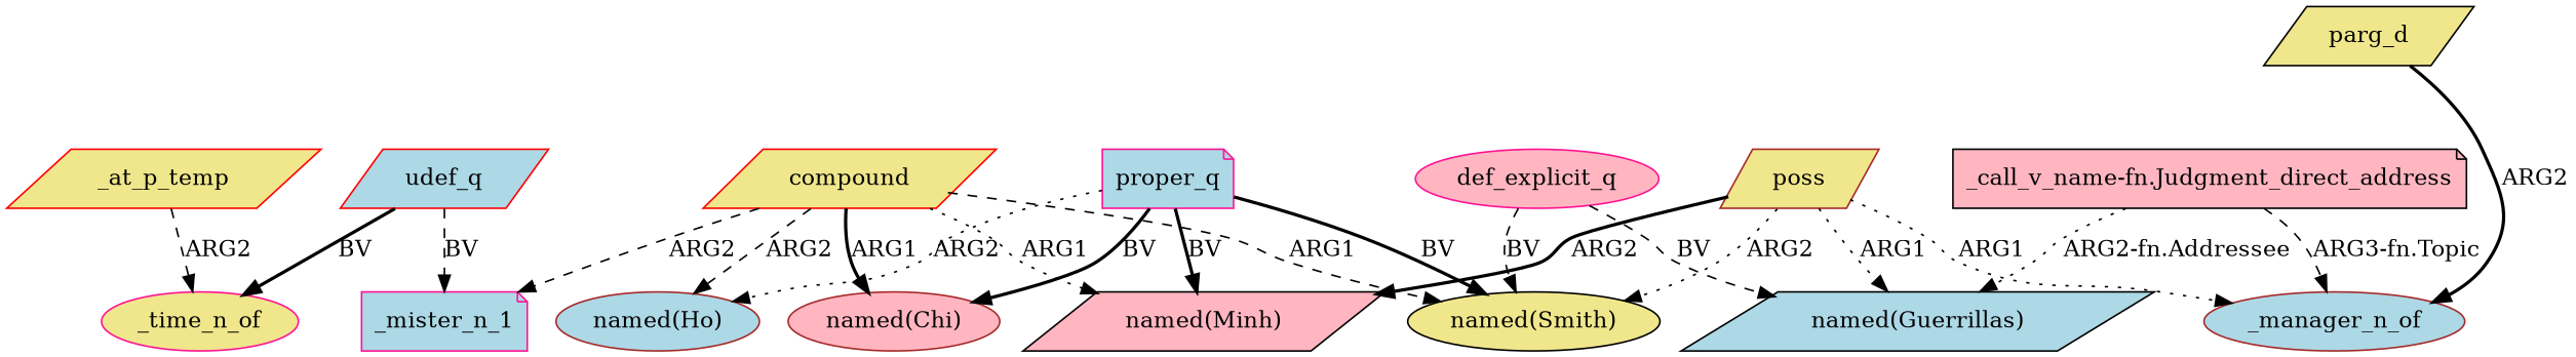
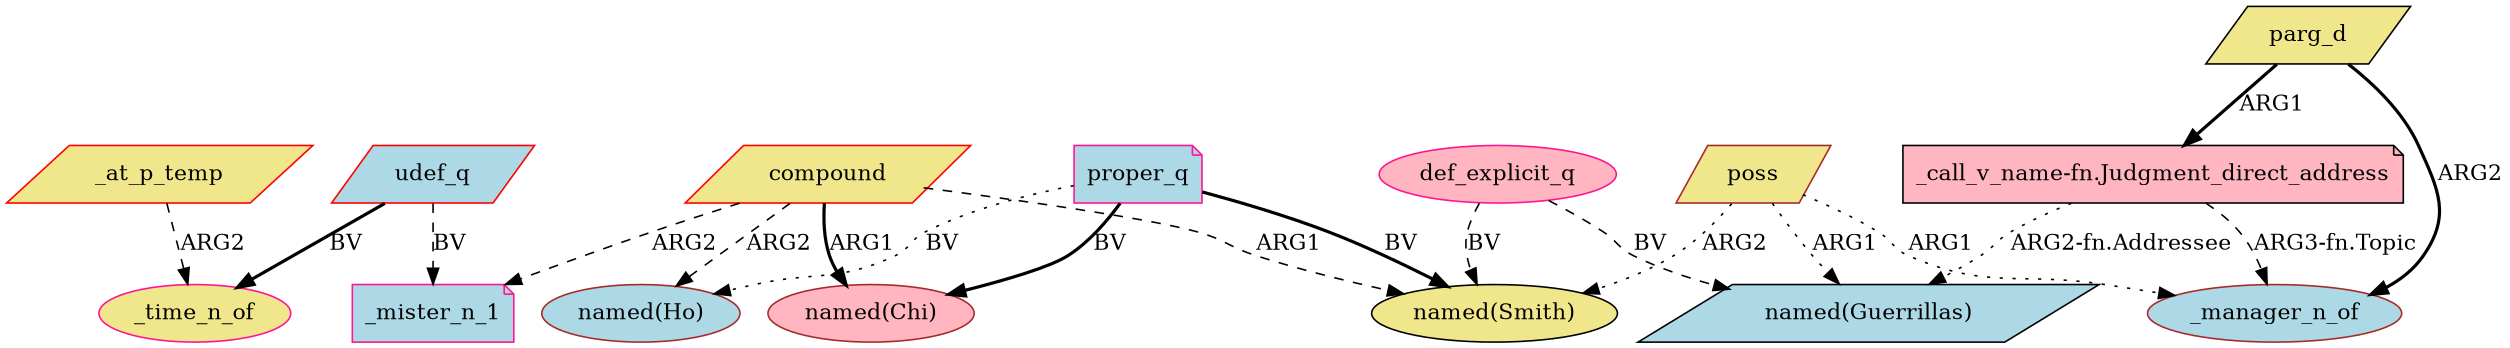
  digraph {
    node [color=black fillcolor=khaki shape=parallelogram style=filled]
    edge [style=dashed]
    compound [color=red]
    _mister_n_1 [color=deeppink fillcolor=lightblue shape=note]
    "named(Ho)" [color=brown fillcolor=lightblue shape=ellipse]
    "named(Smith)" [shape=ellipse]
-   "named(Minh)" [fillcolor=lightpink]
    "named(Chi)" [color=brown fillcolor=lightpink shape=ellipse]
    _at_p_temp [color=red]
    _time_n_of [color=deeppink shape=ellipse]
    "_call_v_name-fn.Judgment_direct_address" [fillcolor=lightpink shape=note]
    "named(Guerrillas)" [fillcolor=lightblue]
    _manager_n_of [color=brown fillcolor=lightblue shape=ellipse]
    proper_q [color=deeppink fillcolor=lightblue shape=note]
    poss [color=brown]
    udef_q [color=red fillcolor=lightblue]
    parg_d
    def_explicit_q [color=deeppink fillcolor=lightpink shape=ellipse]
    compound -> _mister_n_1 [label=ARG2]
    compound -> "named(Ho)" [label=ARG2]
    compound -> "named(Smith)" [label=ARG1]
-   compound -> "named(Minh)" [label=ARG1 style=dotted]
    compound -> "named(Chi)" [label=ARG1 style=bold]
    _at_p_temp -> _time_n_of [label=ARG2]
    "_call_v_name-fn.Judgment_direct_address" -> "named(Guerrillas)" [label="ARG2-fn.Addressee" style=dotted]
    "_call_v_name-fn.Judgment_direct_address" -> _manager_n_of [label="ARG3-fn.Topic"]
-   proper_q -> "named(Ho)" [label=ARG2 style=dotted]
+   proper_q -> "named(Ho)" [label=BV style=dotted]
    proper_q -> "named(Smith)" [label=BV style=bold]
-   proper_q -> "named(Minh)" [label=BV style=bold]
    proper_q -> "named(Chi)" [label=BV style=bold]
    poss -> "named(Smith)" [label=ARG2 style=dotted]
-   poss -> "named(Minh)" [label=ARG2 style=bold]
    poss -> "named(Guerrillas)" [label=ARG1 style=dotted]
    poss -> _manager_n_of [label=ARG1 style=dotted]
    udef_q -> _mister_n_1 [label=BV]
    udef_q -> _time_n_of [label=BV style=bold]
+   parg_d -> "_call_v_name-fn.Judgment_direct_address" [label=ARG1 style=bold]
    parg_d -> _manager_n_of [label=ARG2 style=bold]
    def_explicit_q -> "named(Smith)" [label=BV]
    def_explicit_q -> "named(Guerrillas)" [label=BV]
  }
